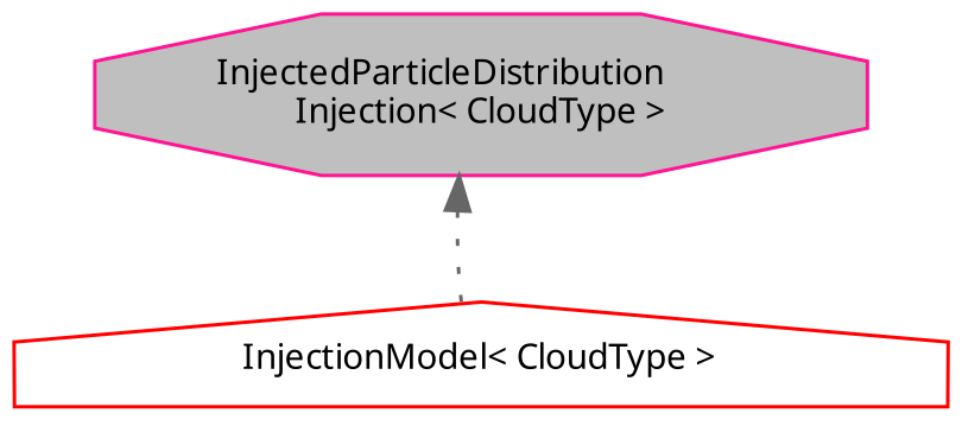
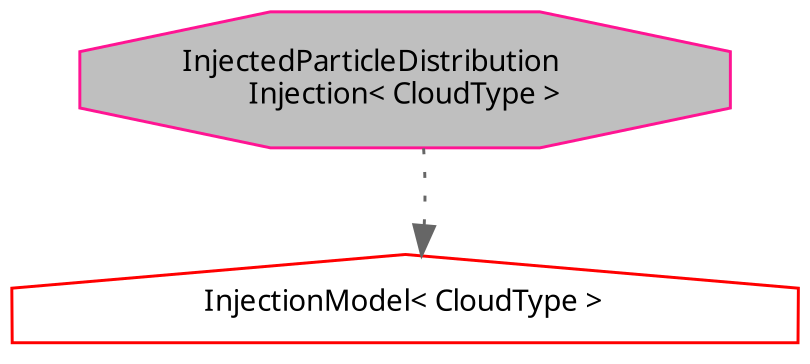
  digraph {
    fontname="Noto Sans"
    node [fontname="Noto Sans" fontsize=10]
    n1 [color=deeppink fillcolor=grey75 fontcolor=black height=0.2 label="InjectedParticleDistribution\lInjection\< CloudType \>" shape=octagon style=filled width=0.4]
    n2 [color=red height=0.2 label="InjectionModel\< CloudType \>" shape=house width=0.4]
-   n1 -> n2 [color=gray40 dir=back fontname="Noto Sans" fontsize=10 labelfontname=Helvetica labelfontsize=10 style=dotted]
+   n2 -> n1 [color=gray40 dir=back fontname="Noto Sans" fontsize=10 labelfontname=Helvetica labelfontsize=10 style=dotted]
  }
